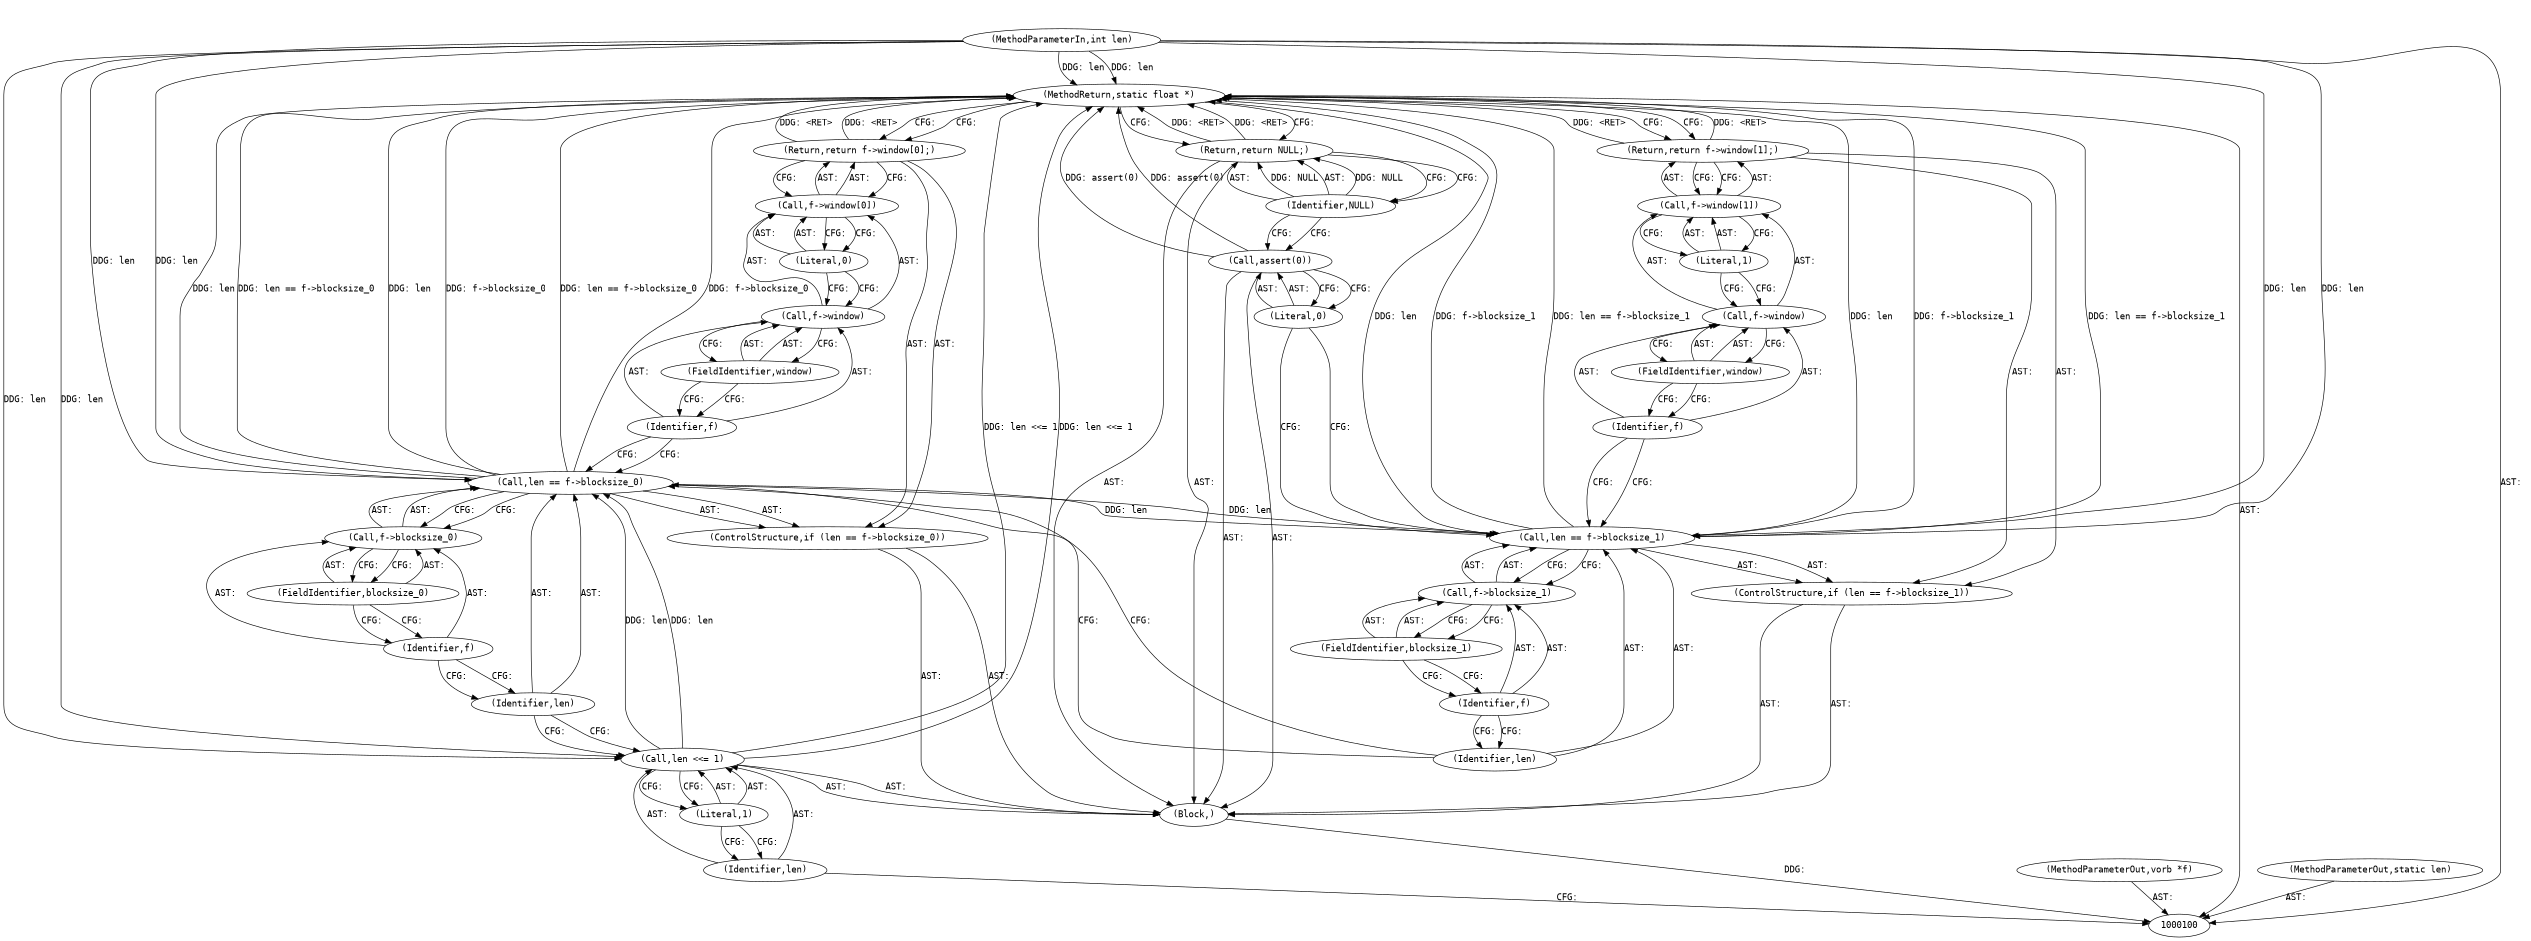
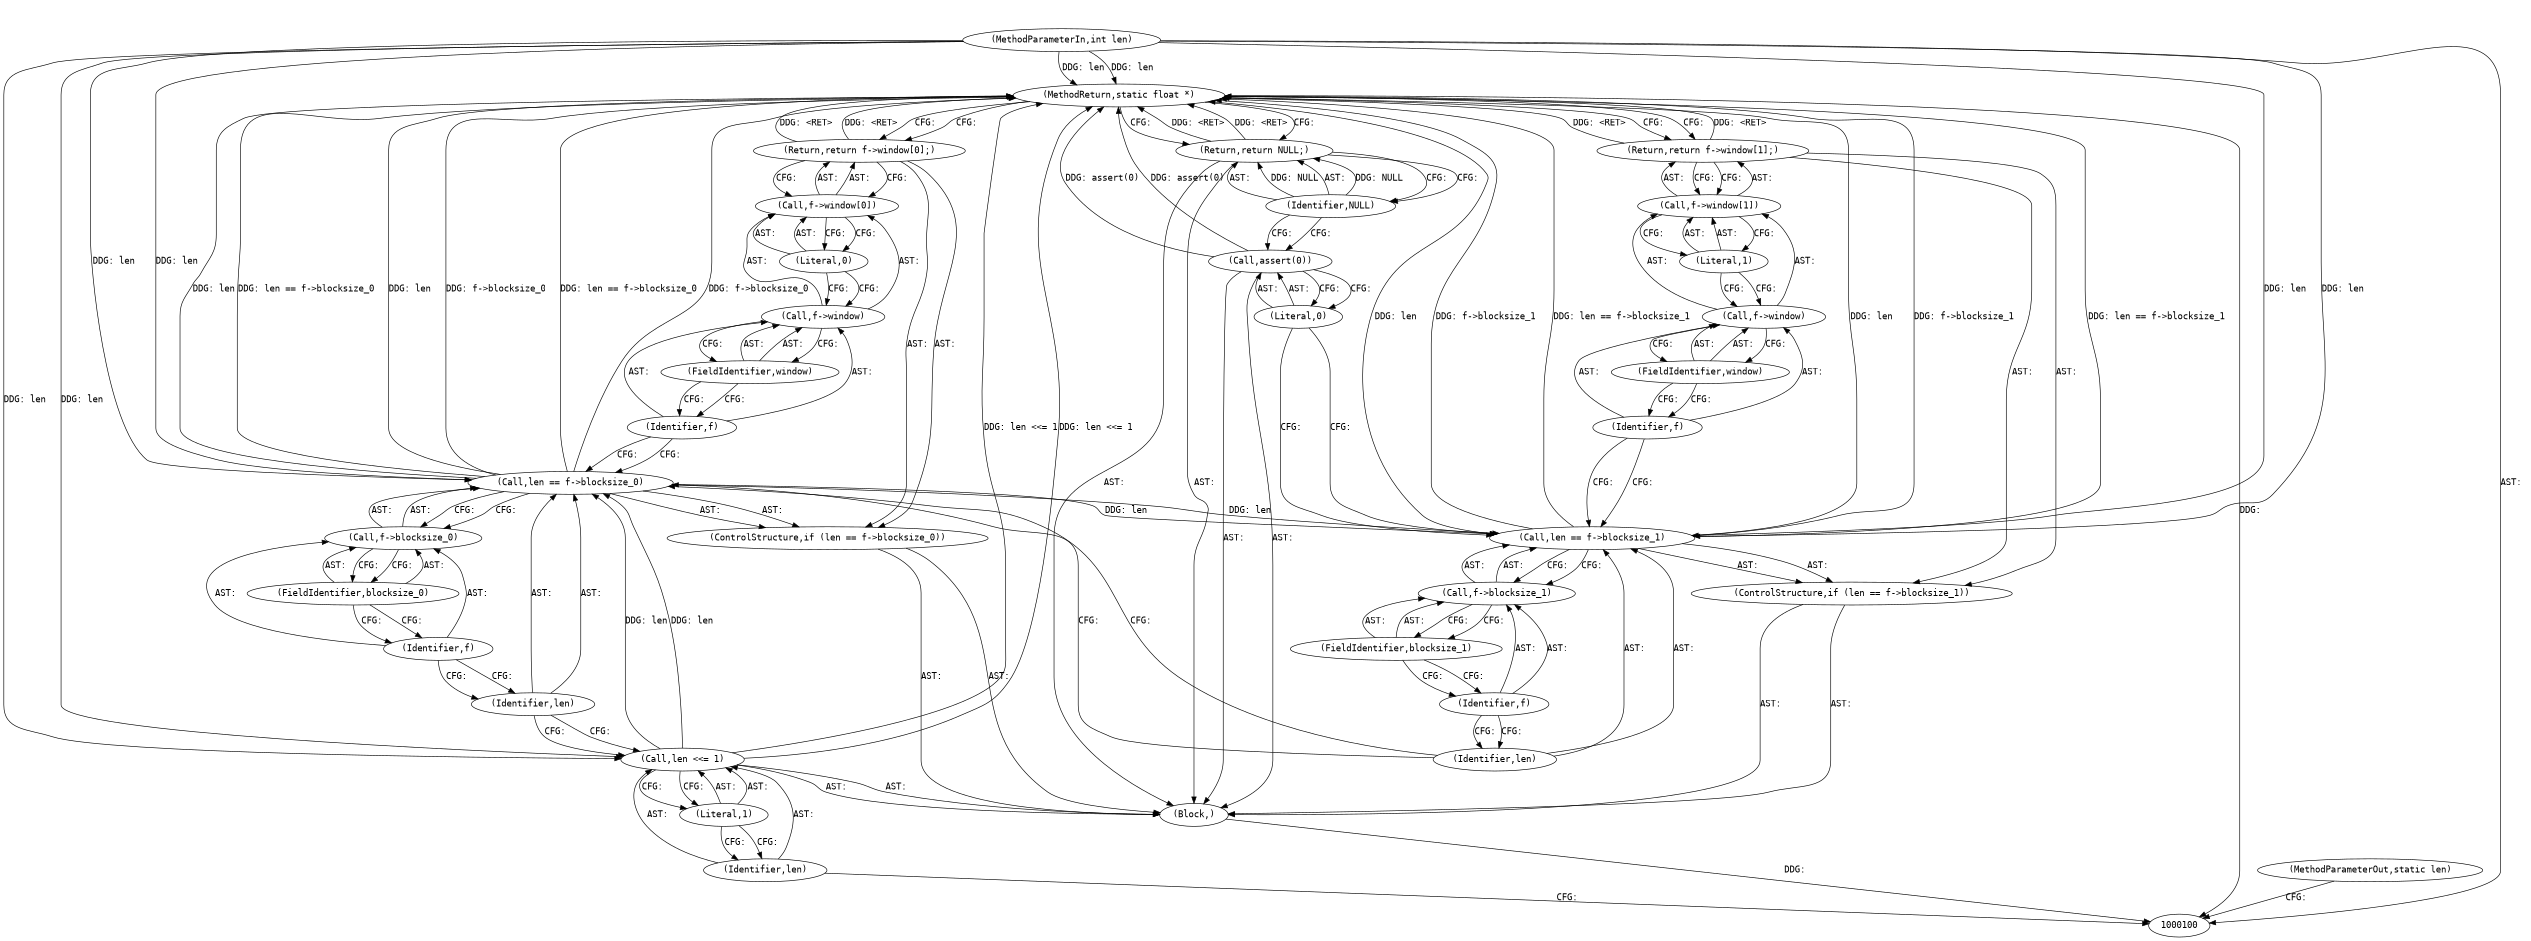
  digraph {
    fontname="DejaVu Sans Mono"
    node [fontname="DejaVu Sans Mono"]
    edge [fontname="DejaVu Sans Mono"]
    n1 [label="(MethodReturn,static float *)"]
    n2 [label="(Return,return f->window[0];)"]
    n3 [label="(Return,return f->window[1];)"]
    n4 [label="(Return,return NULL;)"]
    1000100
    n6 [label="(Call,f->window[0])"]
    n7 [label="(ControlStructure,if (len == f->blocksize_0))"]
    n8 [label="(Call,f->window[1])"]
    n9 [label="(ControlStructure,if (len == f->blocksize_1))"]
    n10 [label="(Block,)"]
    n11 [label="(Identifier,NULL)"]
-   n12 [label="(MethodParameterOut,vorb *f)"]
    n13 [label="(MethodParameterIn,int len)"]
    n14 [label="(Call,len <<= 1)"]
    n15 [label="(Call,len == f->blocksize_0)"]
    n16 [label="(Call,len == f->blocksize_1)"]
    n17 [label="(Literal,1)"]
    n18 [label="(Call,f->blocksize_0)"]
    n19 [label="(Call,f->blocksize_1)"]
    n20 [label="(MethodParameterOut,static len)"]
    n21 [label="(Identifier,len)"]
    n22 [label="(FieldIdentifier,blocksize_0)"]
    n23 [label="(Identifier,f)"]
    n24 [label="(Identifier,len)"]
    n25 [label="(Literal,0)"]
    n26 [label="(Call,f->window)"]
    n27 [label="(FieldIdentifier,window)"]
    n28 [label="(Identifier,f)"]
    n29 [label="(FieldIdentifier,blocksize_1)"]
    n30 [label="(Identifier,f)"]
    n31 [label="(Identifier,len)"]
    n32 [label="(Literal,1)"]
    n33 [label="(Call,f->window)"]
    n34 [label="(FieldIdentifier,window)"]
    n35 [label="(Identifier,f)"]
    n36 [label="(Literal,0)"]
    n37 [label="(Call,assert(0))"]
    n1 -> n2 [label="CFG: "]
    n1 -> n2 [label="CFG: "]
    n1 -> n3 [label="CFG: "]
    n1 -> n3 [label="CFG: "]
    n1 -> n4 [label="CFG: "]
    n1 -> n4 [label="CFG: "]
-   n1 -> 1000100 [label="AST: "]
+   n1 -> 1000100 [label="DDG: "]
    n2 -> n1 [label="DDG: <RET>"]
    n2 -> n1 [label="DDG: <RET>"]
    n2 -> n6 [label="CFG: "]
    n2 -> n6 [label="CFG: "]
    n2 -> n7 [label="AST: "]
    n2 -> n7 [label="AST: "]
    n3 -> n1 [label="DDG: <RET>"]
    n3 -> n1 [label="DDG: <RET>"]
    n3 -> n8 [label="CFG: "]
    n3 -> n8 [label="CFG: "]
    n3 -> n9 [label="AST: "]
    n3 -> n9 [label="AST: "]
    n4 -> n1 [label="DDG: <RET>"]
    n4 -> n1 [label="DDG: <RET>"]
    n4 -> n10 [label="AST: "]
    n4 -> n10 [label="AST: "]
    n4 -> n11 [label="CFG: "]
    n4 -> n11 [label="CFG: "]
    n6 -> n2 [label="AST: "]
    n6 -> n2 [label="AST: "]
    n6 -> n25 [label="CFG: "]
    n6 -> n25 [label="CFG: "]
    n7 -> n10 [label="AST: "]
    n7 -> n10 [label="AST: "]
    n8 -> n3 [label="AST: "]
    n8 -> n3 [label="AST: "]
    n8 -> n32 [label="CFG: "]
    n8 -> n32 [label="CFG: "]
    n9 -> n10 [label="AST: "]
    n9 -> n10 [label="AST: "]
    n10 -> 1000100 [label="DDG: "]
    n11 -> n4 [label="AST: "]
    n11 -> n4 [label="DDG: NULL"]
    n11 -> n4 [label="AST: "]
    n11 -> n4 [label="DDG: NULL"]
    n11 -> n37 [label="CFG: "]
    n11 -> n37 [label="CFG: "]
-   n12 -> 1000100 [label="AST: "]
    n13 -> n1 [label="DDG: len"]
    n13 -> n1 [label="DDG: len"]
    n13 -> 1000100 [label="AST: "]
    n13 -> n14 [label="DDG: len"]
    n13 -> n14 [label="DDG: len"]
    n13 -> n15 [label="DDG: len"]
    n13 -> n15 [label="DDG: len"]
    n13 -> n16 [label="DDG: len"]
    n13 -> n16 [label="DDG: len"]
    n14 -> n1 [label="DDG: len <<= 1"]
    n14 -> n1 [label="DDG: len <<= 1"]
    n14 -> n10 [label="AST: "]
    n14 -> n10 [label="AST: "]
    n14 -> n15 [label="DDG: len"]
    n14 -> n15 [label="DDG: len"]
    n14 -> n17 [label="CFG: "]
    n14 -> n17 [label="CFG: "]
    n15 -> n1 [label="DDG: len == f->blocksize_0"]
    n15 -> n1 [label="DDG: len"]
    n15 -> n1 [label="DDG: f->blocksize_0"]
    n15 -> n1 [label="DDG: len == f->blocksize_0"]
    n15 -> n1 [label="DDG: len"]
    n15 -> n1 [label="DDG: f->blocksize_0"]
    n15 -> n7 [label="AST: "]
    n15 -> n7 [label="AST: "]
    n15 -> n16 [label="DDG: len"]
    n15 -> n16 [label="DDG: len"]
    n15 -> n18 [label="CFG: "]
    n15 -> n18 [label="CFG: "]
    n16 -> n1 [label="DDG: len"]
    n16 -> n1 [label="DDG: f->blocksize_1"]
    n16 -> n1 [label="DDG: len == f->blocksize_1"]
    n16 -> n1 [label="DDG: len"]
    n16 -> n1 [label="DDG: f->blocksize_1"]
    n16 -> n1 [label="DDG: len == f->blocksize_1"]
    n16 -> n9 [label="AST: "]
    n16 -> n9 [label="AST: "]
    n16 -> n19 [label="CFG: "]
    n16 -> n19 [label="CFG: "]
    n17 -> n14 [label="AST: "]
    n17 -> n14 [label="AST: "]
    n17 -> n21 [label="CFG: "]
    n17 -> n21 [label="CFG: "]
    n18 -> n15 [label="AST: "]
    n18 -> n15 [label="AST: "]
    n18 -> n22 [label="CFG: "]
    n18 -> n22 [label="CFG: "]
    n19 -> n16 [label="AST: "]
    n19 -> n16 [label="AST: "]
    n19 -> n29 [label="CFG: "]
    n19 -> n29 [label="CFG: "]
-   n20 -> 1000100 [label="AST: "]
+   n20 -> 1000100 [label="CFG: "]
    n21 -> 1000100 [label="CFG: "]
    n21 -> n14 [label="AST: "]
    n21 -> n14 [label="AST: "]
    n22 -> n18 [label="AST: "]
    n22 -> n18 [label="AST: "]
    n22 -> n23 [label="CFG: "]
    n22 -> n23 [label="CFG: "]
    n23 -> n18 [label="AST: "]
    n23 -> n18 [label="AST: "]
    n23 -> n24 [label="CFG: "]
    n23 -> n24 [label="CFG: "]
    n24 -> n14 [label="CFG: "]
    n24 -> n14 [label="CFG: "]
    n24 -> n15 [label="AST: "]
    n24 -> n15 [label="AST: "]
    n25 -> n6 [label="AST: "]
    n25 -> n6 [label="AST: "]
    n25 -> n26 [label="CFG: "]
    n25 -> n26 [label="CFG: "]
    n26 -> n6 [label="AST: "]
    n26 -> n6 [label="AST: "]
    n26 -> n27 [label="CFG: "]
    n26 -> n27 [label="CFG: "]
    n27 -> n26 [label="AST: "]
    n27 -> n26 [label="AST: "]
    n27 -> n28 [label="CFG: "]
    n27 -> n28 [label="CFG: "]
    n28 -> n15 [label="CFG: "]
    n28 -> n15 [label="CFG: "]
    n28 -> n26 [label="AST: "]
    n28 -> n26 [label="AST: "]
    n29 -> n19 [label="AST: "]
    n29 -> n19 [label="AST: "]
    n29 -> n30 [label="CFG: "]
    n29 -> n30 [label="CFG: "]
    n30 -> n19 [label="AST: "]
    n30 -> n19 [label="AST: "]
    n30 -> n31 [label="CFG: "]
    n30 -> n31 [label="CFG: "]
    n31 -> n15 [label="CFG: "]
    n31 -> n15 [label="CFG: "]
    n31 -> n16 [label="AST: "]
    n31 -> n16 [label="AST: "]
    n32 -> n8 [label="AST: "]
    n32 -> n8 [label="AST: "]
    n32 -> n33 [label="CFG: "]
    n32 -> n33 [label="CFG: "]
    n33 -> n8 [label="AST: "]
    n33 -> n8 [label="AST: "]
    n33 -> n34 [label="CFG: "]
    n33 -> n34 [label="CFG: "]
    n34 -> n33 [label="AST: "]
    n34 -> n33 [label="AST: "]
    n34 -> n35 [label="CFG: "]
    n34 -> n35 [label="CFG: "]
    n35 -> n16 [label="CFG: "]
    n35 -> n16 [label="CFG: "]
    n35 -> n33 [label="AST: "]
    n35 -> n33 [label="AST: "]
    n36 -> n16 [label="CFG: "]
    n36 -> n16 [label="CFG: "]
    n36 -> n37 [label="AST: "]
    n36 -> n37 [label="AST: "]
    n37 -> n1 [label="DDG: assert(0)"]
    n37 -> n1 [label="DDG: assert(0)"]
    n37 -> n10 [label="AST: "]
    n37 -> n10 [label="AST: "]
    n37 -> n36 [label="CFG: "]
    n37 -> n36 [label="CFG: "]
  }
